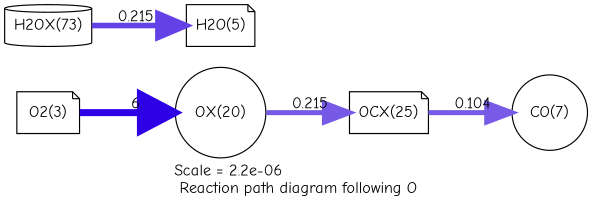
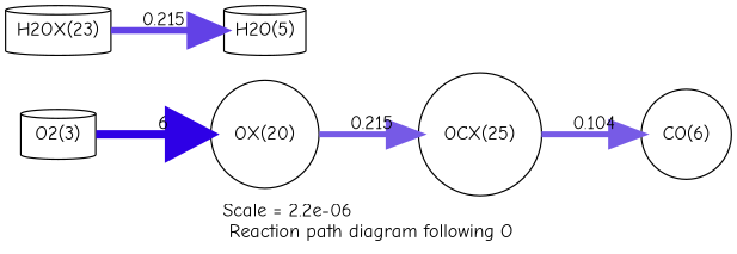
  digraph {
    fontname="Comic Neue"
    label="Scale = 2.2e-06\l Reaction path diagram following O"
    rankdir=LR
    node [fontname="Comic Neue" shape=cylinder]
    edge [arrowsize=2.15 fontname="Comic Neue"]
-   n1 [label="O2(3)" shape=note]
+   n1 [label="O2(3)"]
    n2 [label="OX(20)" shape=circle]
-   n3 [label="OCX(25)" shape=note]
-   n4 [label="CO(7)" shape=circle]
-   n5 [label="H2OX(73)"]
-   n6 [label="H2O(5)" shape=note]
+   n3 [label="OCX(25)" shape=circle]
+   n4 [label="CO(6)" shape=circle]
+   n5 [label="H2OX(23)"]
+   n6 [label="H2O(5)"]
    n1 -> n2 [arrowsize=3 color="0.7, 1.5, 0.9" label=" 6" penwidth=6]
    n2 -> n3 [color="0.7, 0.606, 0.9" label=" 0.215" penwidth=4.31]
    n3 -> n4 [color="0.7, 0.604, 0.9" label=" 0.104" penwidth=4.29]
    n5 -> n6 [arrowsize=2.42 color="0.7, 0.715, 0.9" label=" 0.215" penwidth=4.84]
  }
